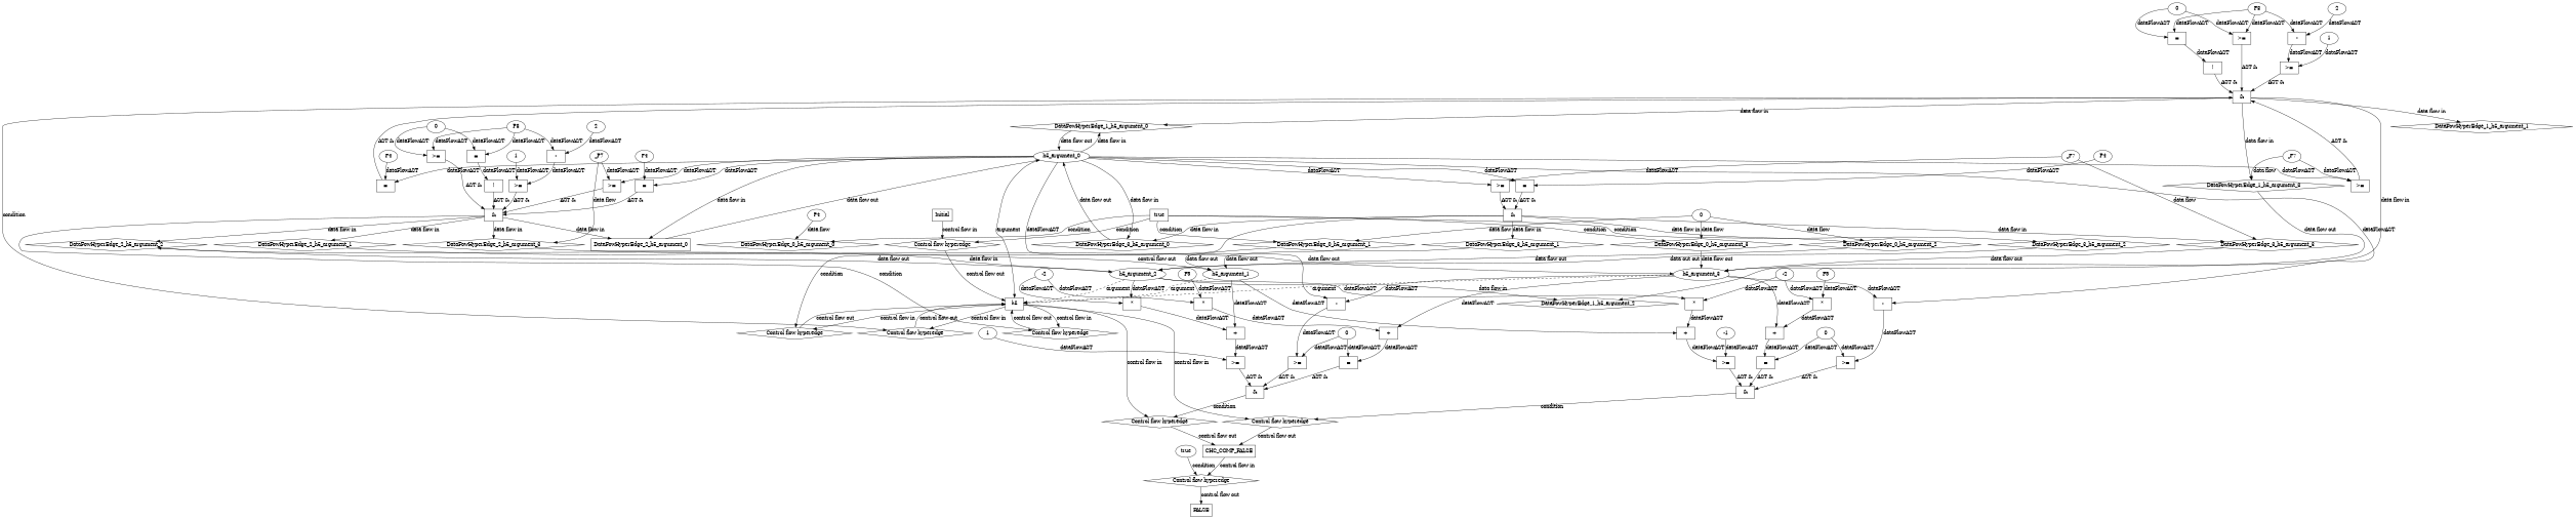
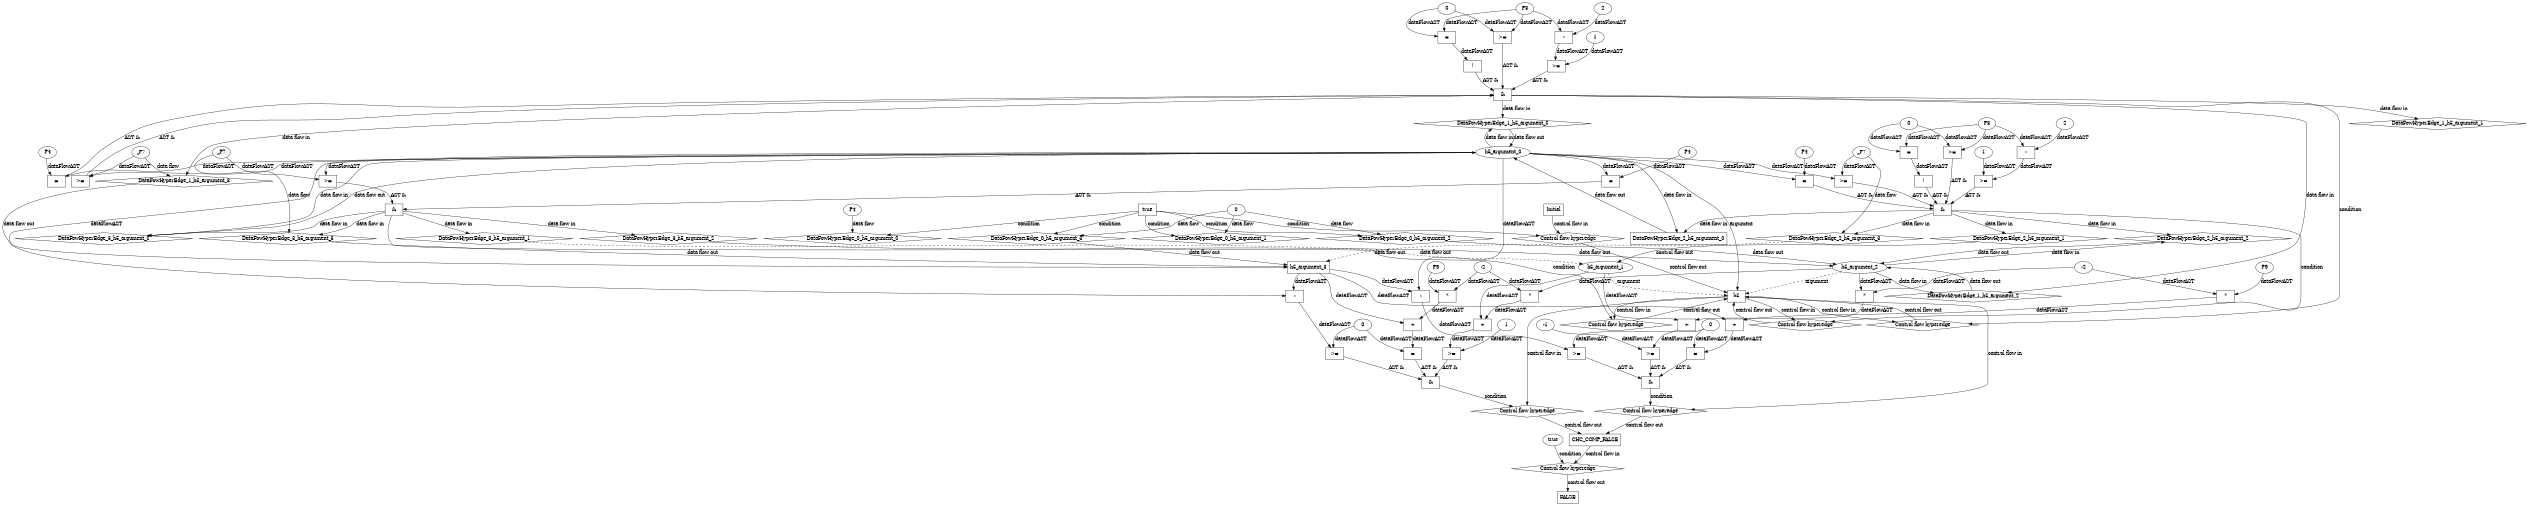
  digraph {
    node [shape=rect]
    n1 [label=CHC_COMP_FALSE nodeName=CHC_COMP_FALSE]
    n2 [label="Control flow hyperedge" nodeName=ControlFowHyperEdge_6 shape=diamond]
    n3 [label=FALSE nodeName=FALSE]
    n4 [label=h5 nodeName=h5]
    n5 [label="Control flow hyperedge" nodeName=ControlFowHyperEdge_1 shape=diamond]
    n6 [label="Control flow hyperedge" nodeName=ControlFowHyperEdge_2 shape=diamond]
    n7 [label="Control flow hyperedge" nodeName=ControlFowHyperEdge_3 shape=diamond]
    n8 [label="Control flow hyperedge" nodeName=ControlFowHyperEdge_4 shape=diamond]
    n9 [label="Control flow hyperedge" nodeName=ControlFowHyperEdge_5 shape=diamond]
    n10 [label=Initial nodeName=Initial]
    n11 [label="Control flow hyperedge" nodeName=ControlFowHyperEdge_0 shape=diamond]
    n12 [label=h5_argument_0 nodeName=argument0 shape=oval]
    n13 [label="=" nodeName=xxxh5___h5_1xxxguard_0_node_0]
    n14 [label=">=" nodeName=xxxh5___h5_1xxxguard1_node_0]
    n15 [label="=" nodeName=xxxh5___h5_2xxxguard_0_node_0]
    n16 [label=">=" nodeName=xxxh5___h5_2xxxguard1_node_0]
    n17 [label=">=" nodeName=xxxh5___h5_3xxxguard_0_node_0]
    n18 [label="=" nodeName=xxxh5___h5_3xxxguard1_node_0]
    n19 [label="-" nodeName=xxxCHC_COMP_FALSE___h5_4xxxguard2_node_2]
    n20 [label="-" nodeName=xxxCHC_COMP_FALSE___h5_5xxxguard2_node_2]
    n21 [label=DataFowHyperEdge_1_h5_argument_0 nodeName=DataFowHyperEdge_1_h5_argument_0 shape=diamond]
    n22 [label=DataFowHyperEdge_2_h5_argument_0 nodeName=DataFowHyperEdge_2_h5_argument_0 shape=box]
    n23 [label=DataFowHyperEdge_3_h5_argument_0 nodeName=DataFowHyperEdge_3_h5_argument_0 shape=diamond]
    n24 [label="&" nodeName=xxxh5___h5_1xxx_and]
    n25 [label="&" nodeName=xxxh5___h5_2xxx_and]
    n26 [label="&" nodeName=xxxh5___h5_3xxx_and]
    n27 [label=">=" nodeName=xxxCHC_COMP_FALSE___h5_4xxxguard2_node_0]
    n28 [label=">=" nodeName=xxxCHC_COMP_FALSE___h5_5xxxguard2_node_0]
    n29 [label=h5_argument_1 nodeName=argument1 shape=oval]
    n30 [label="+" nodeName=xxxCHC_COMP_FALSE___h5_4xxxguard_0_node_2]
    n31 [label="+" nodeName=xxxCHC_COMP_FALSE___h5_5xxxguard_0_node_1]
    n32 [label=">=" nodeName=xxxCHC_COMP_FALSE___h5_4xxxguard_0_node_0]
    n33 [label=">=" nodeName=xxxCHC_COMP_FALSE___h5_5xxxguard_0_node_0]
    n34 [label=h5_argument_2 nodeName=argument2 shape=oval]
    n35 [label="*" nodeName=xxxCHC_COMP_FALSE___h5_4xxxguard_0_node_4]
    n36 [label="*" nodeName=xxxCHC_COMP_FALSE___h5_5xxxguard_0_node_3]
    n37 [label=DataFowHyperEdge_1_h5_argument_2 nodeName=DataFowHyperEdge_1_h5_argument_2 shape=diamond]
    n38 [label=DataFowHyperEdge_2_h5_argument_2 nodeName=DataFowHyperEdge_2_h5_argument_2 shape=diamond]
-   n39 [label=h5_argument_3 nodeName=argument3 shape=oval]
+   n39 [label=h5_argument_3 nodeName=argument3 shape=box]
    n40 [label="+" nodeName=xxxCHC_COMP_FALSE___h5_4xxxguard1_node_1]
    n41 [label="+" nodeName=xxxCHC_COMP_FALSE___h5_5xxxguard1_node_1]
    n42 [label="=" nodeName=xxxCHC_COMP_FALSE___h5_4xxxguard1_node_0]
    n43 [label="=" nodeName=xxxCHC_COMP_FALSE___h5_5xxxguard1_node_0]
    n44 [label=true nodeName=true_0]
    n45 [label=DataFowHyperEdge_0_h5_argument_0 nodeName=DataFowHyperEdge_0_h5_argument_0 shape=diamond]
    n46 [label=DataFowHyperEdge_0_h5_argument_1 nodeName=DataFowHyperEdge_0_h5_argument_1 shape=diamond]
    n47 [label=DataFowHyperEdge_0_h5_argument_2 nodeName=DataFowHyperEdge_0_h5_argument_2 shape=diamond]
    n48 [label=DataFowHyperEdge_0_h5_argument_3 nodeName=DataFowHyperEdge_0_h5_argument_3 shape=diamond]
    n49 [label=P4 nodeName=xxxh5___Initial_0xxxdataFlow_0_node_0 shape=""]
    n50 [label=0 nodeName=xxxh5___Initial_0xxxdataFlow1_node_0 shape=""]
    n51 [label=DataFowHyperEdge_1_h5_argument_3 nodeName=DataFowHyperEdge_1_h5_argument_3 shape=diamond]
    n52 [label=DataFowHyperEdge_1_h5_argument_1 nodeName=DataFowHyperEdge_1_h5_argument_1 shape=diamond]
    n53 [label=P4 nodeName=xxxh5___h5_1xxxguard_0_node_1 shape=""]
    n54 [label=_P7 nodeName=xxxh5___h5_1xxxdataFlow_0_node_0 shape=""]
    n55 [label="!" nodeName=xxxh5___h5_1xxxguard4_node_0]
    n56 [label="=" nodeName=xxxh5___h5_1xxxguard4_node_1]
    n57 [label=P8 nodeName=xxxh5___h5_1xxxguard2_node_1 shape=""]
    n58 [label="-" nodeName=xxxh5___h5_1xxxguard3_node_1]
    n59 [label=">=" nodeName=xxxh5___h5_1xxxguard2_node_0]
    n60 [label=">=" nodeName=xxxh5___h5_1xxxguard3_node_0]
    n61 [label=0 nodeName=xxxh5___h5_1xxxguard2_node_2 shape=""]
    n62 [label=2 nodeName=xxxh5___h5_1xxxguard3_node_2 shape=""]
    n63 [label=1 nodeName=xxxh5___h5_1xxxguard3_node_4 shape=""]
    n64 [label=DataFowHyperEdge_2_h5_argument_3 nodeName=DataFowHyperEdge_2_h5_argument_3 shape=diamond]
    n65 [label=DataFowHyperEdge_2_h5_argument_1 nodeName=DataFowHyperEdge_2_h5_argument_1 shape=diamond]
    n66 [label="!" nodeName=xxxh5___h5_2xxxguard4_node_0]
    n67 [label="=" nodeName=xxxh5___h5_2xxxguard4_node_1]
    n68 [label=P8 nodeName=xxxh5___h5_2xxxguard2_node_1 shape=""]
    n69 [label="-" nodeName=xxxh5___h5_2xxxguard3_node_1]
    n70 [label=">=" nodeName=xxxh5___h5_2xxxguard2_node_0]
    n71 [label=">=" nodeName=xxxh5___h5_2xxxguard3_node_0]
    n72 [label=0 nodeName=xxxh5___h5_2xxxguard2_node_2 shape=""]
    n73 [label=2 nodeName=xxxh5___h5_2xxxguard3_node_2 shape=""]
    n74 [label=1 nodeName=xxxh5___h5_2xxxguard3_node_4 shape=""]
    n75 [label=P4 nodeName=xxxh5___h5_2xxxguard_0_node_1 shape=""]
    n76 [label=_P7 nodeName=xxxh5___h5_2xxxdataFlow_0_node_0 shape=""]
    n77 [label=DataFowHyperEdge_3_h5_argument_3 nodeName=DataFowHyperEdge_3_h5_argument_3 shape=diamond]
    n78 [label=DataFowHyperEdge_3_h5_argument_1 nodeName=DataFowHyperEdge_3_h5_argument_1 shape=diamond]
    n79 [label=DataFowHyperEdge_3_h5_argument_2 nodeName=DataFowHyperEdge_3_h5_argument_2 shape=diamond]
    n80 [label=_P7 nodeName=xxxh5___h5_3xxxdataFlow_0_node_0 shape=""]
    n81 [label=P4 nodeName=xxxh5___h5_3xxxguard1_node_1 shape=""]
    n82 [label="&" nodeName=xxxCHC_COMP_FALSE___h5_4xxx_and]
    n83 [label=-1 nodeName=xxxCHC_COMP_FALSE___h5_4xxxguard_0_node_1 shape=""]
    n84 [label=-2 nodeName=xxxCHC_COMP_FALSE___h5_4xxxguard_0_node_5 shape=""]
    n85 [label="*" nodeName=xxxCHC_COMP_FALSE___h5_4xxxguard1_node_3]
    n86 [label=P9 nodeName=xxxCHC_COMP_FALSE___h5_4xxxguard1_node_5 shape=""]
    n87 [label=0 nodeName=xxxCHC_COMP_FALSE___h5_4xxxguard1_node_6 shape=""]
    n88 [label="&" nodeName=xxxCHC_COMP_FALSE___h5_5xxx_and]
    n89 [label=-2 nodeName=xxxCHC_COMP_FALSE___h5_5xxxguard_0_node_4 shape=""]
    n90 [label="*" nodeName=xxxCHC_COMP_FALSE___h5_5xxxguard1_node_3]
    n91 [label=1 nodeName=xxxCHC_COMP_FALSE___h5_5xxxguard_0_node_6 shape=""]
    n92 [label=P9 nodeName=xxxCHC_COMP_FALSE___h5_5xxxguard1_node_5 shape=""]
    n93 [label=0 nodeName=xxxCHC_COMP_FALSE___h5_5xxxguard1_node_6 shape=""]
    n94 [label=true nodeName=xxxFALSE___CHC_COMP_FALSE_6xxxguard_0_node_0 shape=""]
    n1 -> n2 [label="control flow in"]
    n2 -> n3 [label="control flow out"]
    n4 -> n5 [label="control flow in"]
    n4 -> n6 [label="control flow in"]
    n4 -> n7 [label="control flow in"]
    n4 -> n8 [label="control flow in"]
    n4 -> n9 [label="control flow in"]
    n5 -> n4 [label="control flow out"]
    n6 -> n4 [label="control flow out"]
    n7 -> n4 [label="control flow out"]
    n8 -> n1 [label="control flow out"]
    n9 -> n1 [label="control flow out"]
    n10 -> n11 [label="control flow in"]
    n11 -> n4 [label="control flow out"]
    n12 -> n4 [label=argument style=solid]
    n12 -> n13 [label=dataFlowAST]
    n12 -> n14 [label=dataFlowAST]
    n12 -> n15 [label=dataFlowAST]
    n12 -> n16 [label=dataFlowAST]
    n12 -> n17 [label=dataFlowAST]
    n12 -> n18 [label=dataFlowAST]
    n12 -> n19 [label=dataFlowAST]
    n12 -> n20 [label=dataFlowAST]
    n12 -> n21 [label="data flow in"]
    n12 -> n22 [label="data flow in"]
    n12 -> n23 [label="data flow in"]
    n13 -> n24 [label="AST &"]
    n14 -> n24 [label="AST &"]
    n15 -> n25 [label="AST &"]
    n16 -> n25 [label="AST &"]
    n17 -> n26 [label="AST &"]
    n18 -> n26 [label="AST &"]
    n19 -> n27 [label=dataFlowAST]
    n20 -> n28 [label=dataFlowAST]
    n21 -> n12 [label="data flow out"]
    n22 -> n12 [label="data flow out"]
    n23 -> n12 [label="data flow out"]
    n24 -> n5 [label=condition]
    n24 -> n21 [label="data flow in"]
    n24 -> n37 [label="data flow in"]
    n24 -> n51 [label="data flow in"]
    n24 -> n52 [label="data flow in"]
    n25 -> n6 [label=condition]
    n25 -> n22 [label="data flow in"]
    n25 -> n38 [label="data flow in"]
    n25 -> n64 [label="data flow in"]
    n25 -> n65 [label="data flow in"]
    n26 -> n7 [label=condition]
    n26 -> n23 [label="data flow in"]
    n26 -> n77 [label="data flow in"]
    n26 -> n78 [label="data flow in"]
    n26 -> n79 [label="data flow in"]
    n27 -> n82 [label="AST &"]
    n28 -> n88 [label="AST &"]
    n29 -> n4 [label=argument style=dashed]
    n29 -> n30 [label=dataFlowAST]
    n29 -> n31 [label=dataFlowAST]
    n30 -> n32 [label=dataFlowAST]
    n31 -> n33 [label=dataFlowAST]
    n32 -> n82 [label="AST &"]
    n33 -> n88 [label="AST &"]
    n34 -> n4 [label=argument style=dashed]
    n34 -> n35 [label=dataFlowAST]
    n34 -> n36 [label=dataFlowAST]
    n34 -> n37 [label="data flow in"]
    n34 -> n38 [label="data flow in"]
    n35 -> n30 [label=dataFlowAST]
    n36 -> n31 [label=dataFlowAST]
+   n37 -> n34 [label="data flow out"]
    n38 -> n34 [label="data flow out"]
-   n39 -> n4 [label=argument style=dashed]
    n39 -> n19 [label=dataFlowAST]
    n39 -> n20 [label=dataFlowAST]
    n39 -> n40 [label=dataFlowAST]
    n39 -> n41 [label=dataFlowAST]
    n40 -> n42 [label=dataFlowAST]
    n41 -> n43 [label=dataFlowAST]
    n42 -> n82 [label="AST &"]
    n43 -> n88 [label="AST &"]
    n44 -> n11 [label=condition]
    n44 -> n45 [label=condition]
    n44 -> n46 [label=condition]
    n44 -> n47 [label=condition]
    n44 -> n48 [label=condition]
-   n46 -> n29 [label="data flow out"]
    n47 -> n34 [label="data flow out"]
    n48 -> n39 [label="data flow out"]
    n49 -> n45 [label="data flow"]
    n50 -> n46 [label="data flow"]
    n50 -> n47 [label="data flow"]
    n50 -> n48 [label="data flow"]
    n51 -> n39 [label="data flow out"]
    n53 -> n13 [label=dataFlowAST]
    n54 -> n14 [label=dataFlowAST]
    n54 -> n51 [label="data flow"]
    n55 -> n24 [label="AST &"]
    n56 -> n55 [label=dataFlowAST]
    n57 -> n56 [label=dataFlowAST]
    n57 -> n58 [label=dataFlowAST]
    n57 -> n59 [label=dataFlowAST]
    n58 -> n60 [label=dataFlowAST]
    n59 -> n24 [label="AST &"]
    n60 -> n24 [label="AST &"]
    n61 -> n56 [label=dataFlowAST]
    n61 -> n59 [label=dataFlowAST]
    n62 -> n58 [label=dataFlowAST]
    n63 -> n60 [label=dataFlowAST]
-   n64 -> n39 [label="data flow out"]
+   n64 -> n39 [label="data flow out" style=dashed]
    n65 -> n29 [label="control flow out"]
    n66 -> n25 [label="AST &"]
    n67 -> n66 [label=dataFlowAST]
    n68 -> n67 [label=dataFlowAST]
    n68 -> n69 [label=dataFlowAST]
    n68 -> n70 [label=dataFlowAST]
    n69 -> n71 [label=dataFlowAST]
    n70 -> n25 [label="AST &"]
    n71 -> n25 [label="AST &"]
    n72 -> n67 [label=dataFlowAST]
    n72 -> n70 [label=dataFlowAST]
    n73 -> n69 [label=dataFlowAST]
    n74 -> n71 [label=dataFlowAST]
    n75 -> n15 [label=dataFlowAST]
    n76 -> n16 [label=dataFlowAST]
    n76 -> n64 [label="data flow"]
    n77 -> n39 [label="data flow out"]
-   n78 -> n29 [label="data flow out"]
-   n79 -> n34 [label="data out out"]
+   n78 -> n29 [label="data flow out" style=dashed]
+   n79 -> n34 [label="data flow out"]
    n80 -> n17 [label=dataFlowAST]
    n80 -> n77 [label="data flow"]
    n81 -> n18 [label=dataFlowAST]
    n82 -> n8 [label=condition]
    n83 -> n32 [label=dataFlowAST]
    n84 -> n35 [label=dataFlowAST]
    n84 -> n85 [label=dataFlowAST]
    n85 -> n40 [label=dataFlowAST]
    n86 -> n85 [label=dataFlowAST]
    n87 -> n27 [label=dataFlowAST]
    n87 -> n42 [label=dataFlowAST]
    n88 -> n9 [label=condition]
    n89 -> n36 [label=dataFlowAST]
    n89 -> n90 [label=dataFlowAST]
    n90 -> n41 [label=dataFlowAST]
    n91 -> n33 [label=dataFlowAST]
    n92 -> n90 [label=dataFlowAST]
    n93 -> n28 [label=dataFlowAST]
    n93 -> n43 [label=dataFlowAST]
    n94 -> n2 [label=condition]
  }
